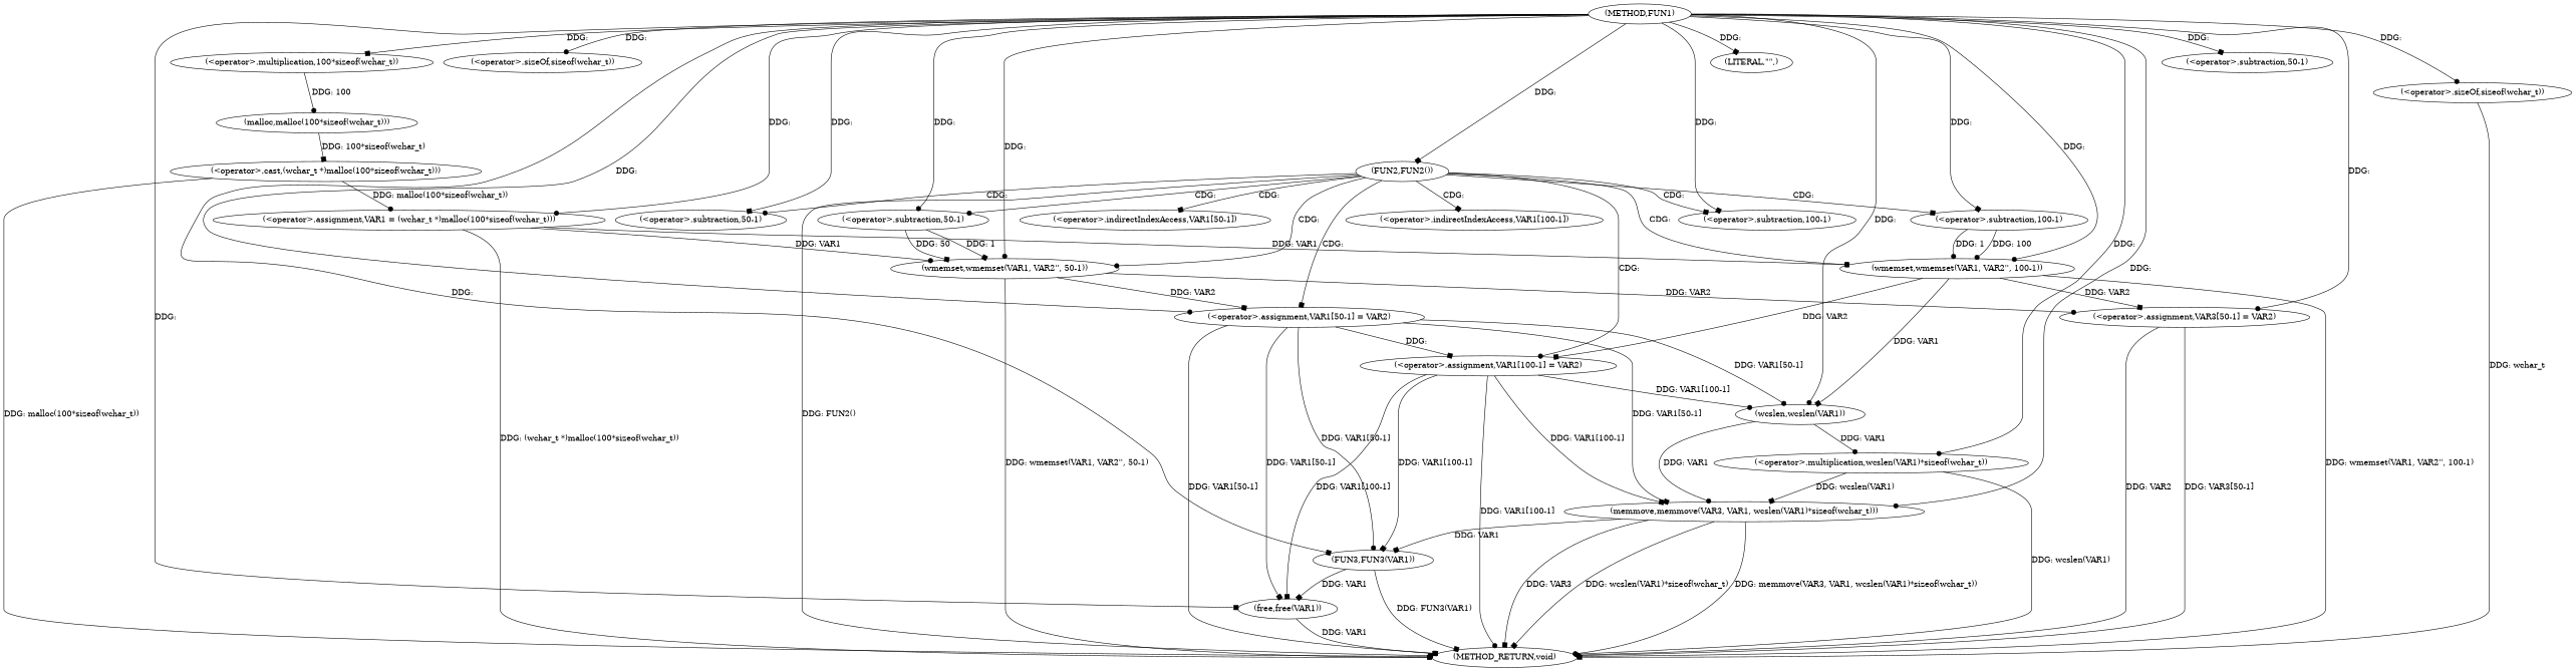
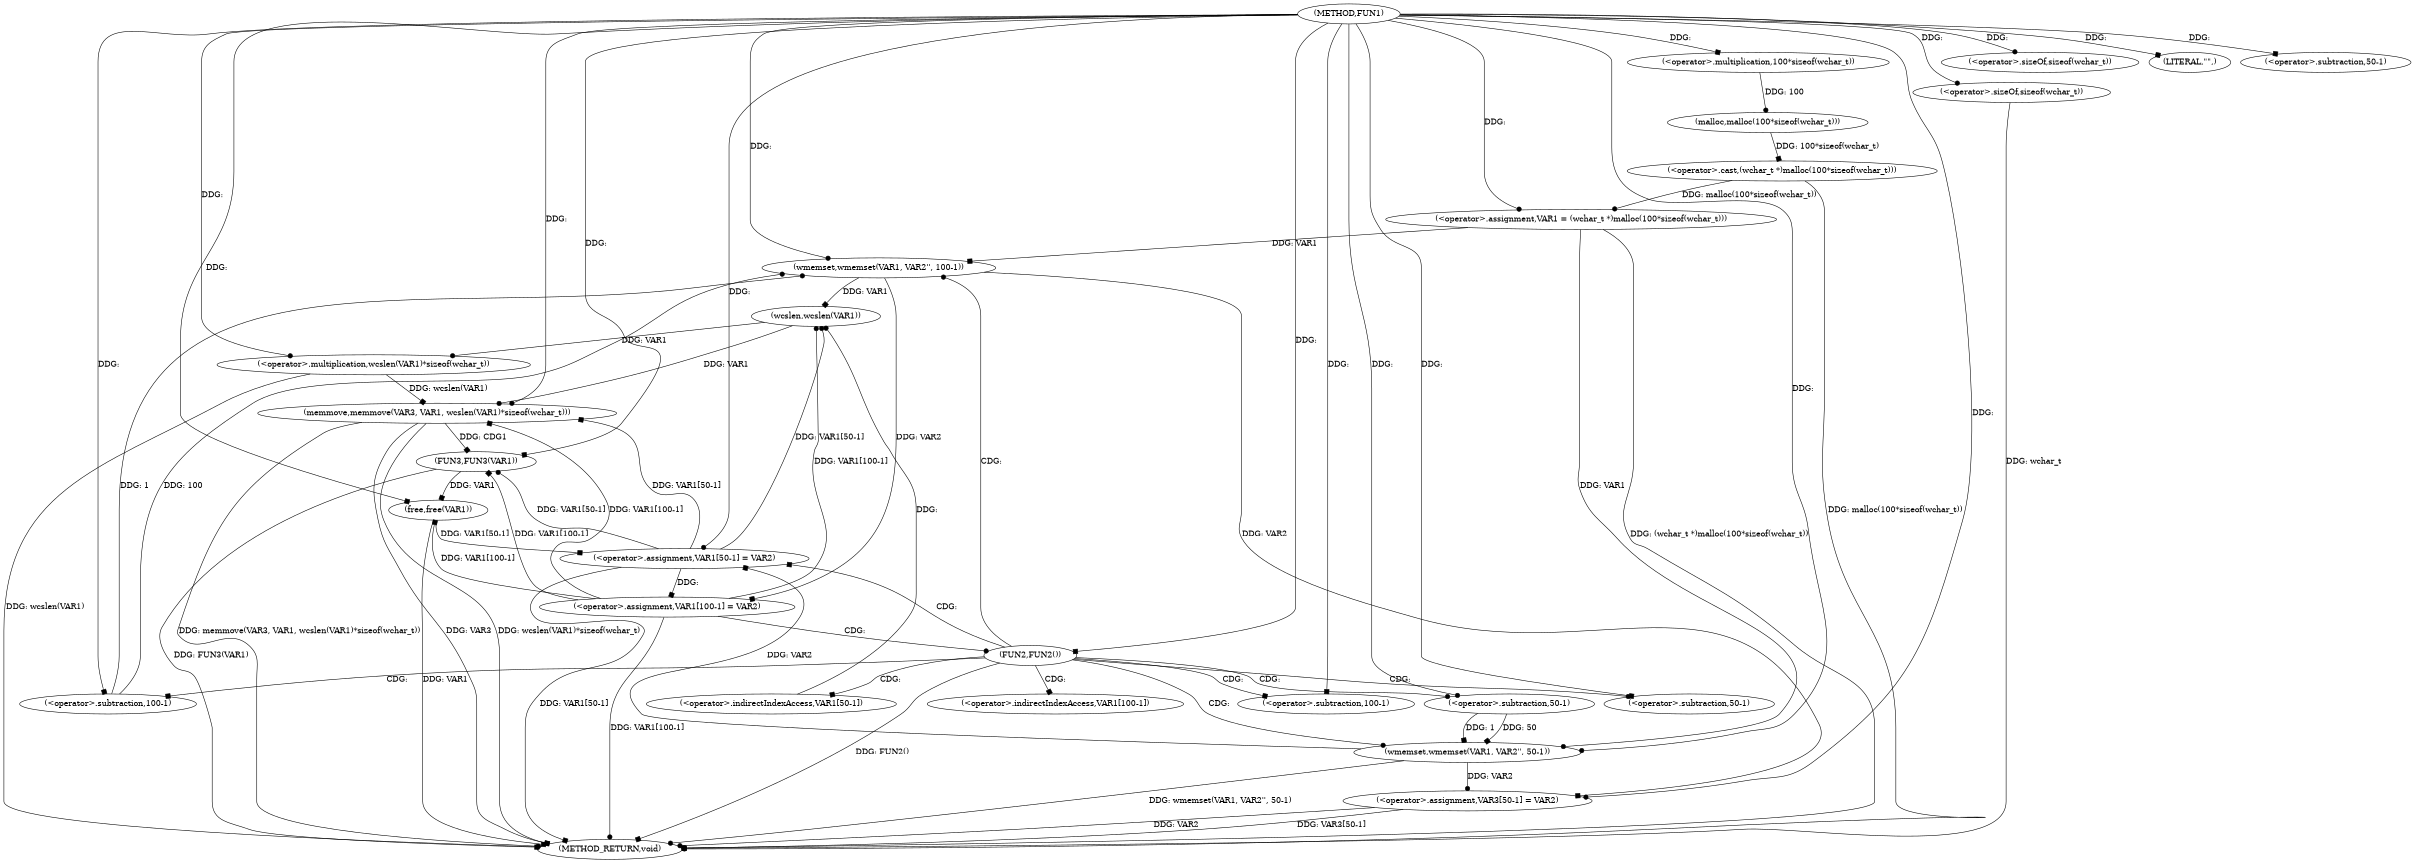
  digraph {
    edge [arrowhead=box]
    n1 [label="(METHOD,FUN1)"]
    n2 [label="(<operator>.assignment,VAR1 = (wchar_t *)malloc(100*sizeof(wchar_t)))"]
    n3 [label="(<operator>.multiplication,100*sizeof(wchar_t))"]
    n4 [label="(<operator>.sizeOf,sizeof(wchar_t))"]
    n5 [label="(FUN2,FUN2())"]
    n6 [label="(wmemset,wmemset(VAR1, VAR2'', 100-1))"]
    n7 [label="(<operator>.subtraction,100-1)"]
    n8 [label="(<operator>.subtraction,100-1)"]
    n9 [label="(wmemset,wmemset(VAR1, VAR2'', 50-1))"]
    n10 [label="(<operator>.subtraction,50-1)"]
    n11 [label="(<operator>.assignment,VAR1[50-1] = VAR2)"]
    n12 [label="(<operator>.subtraction,50-1)"]
    n13 [label="(LITERAL,\"\",)"]
    n14 [label="(memmove,memmove(VAR3, VAR1, wcslen(VAR1)*sizeof(wchar_t)))"]
    n15 [label="(<operator>.multiplication,wcslen(VAR1)*sizeof(wchar_t))"]
    n16 [label="(wcslen,wcslen(VAR1))"]
    n17 [label="(<operator>.sizeOf,sizeof(wchar_t))"]
    n18 [label="(<operator>.assignment,VAR3[50-1] = VAR2)"]
    n19 [label="(<operator>.subtraction,50-1)"]
    n20 [label="(FUN3,FUN3(VAR1))"]
    n21 [label="(free,free(VAR1))"]
    n22 [label="(METHOD_RETURN,void)"]
    n23 [label="(malloc,malloc(100*sizeof(wchar_t)))"]
    n24 [label="(<operator>.assignment,VAR1[100-1] = VAR2)"]
    n25 [label="(<operator>.indirectIndexAccess,VAR1[100-1])"]
    n26 [label="(<operator>.indirectIndexAccess,VAR1[50-1])"]
    n27 [label="(<operator>.cast,(wchar_t *)malloc(100*sizeof(wchar_t)))"]
    n1 -> n2 [arrowhead=dot label="DDG: "]
    n1 -> n3 [label="DDG: "]
    n1 -> n4 [arrowhead=dot label="DDG: "]
    n1 -> n5 [label="DDG: "]
    n1 -> n6 [arrowhead=dot label="DDG: "]
    n1 -> n7 [label="DDG: "]
    n1 -> n8 [label="DDG: "]
    n1 -> n9 [arrowhead=dot label="DDG: "]
    n1 -> n10 [arrowhead=dot label="DDG: "]
    n1 -> n11 [arrowhead=dot label="DDG: "]
    n1 -> n12 [label="DDG: "]
    n1 -> n13 [label="DDG: "]
    n1 -> n14 [arrowhead=dot label="DDG: "]
    n1 -> n15 [arrowhead=dot label="DDG: "]
-   n1 -> n16 [arrowhead=dot label="DDG: "]
+   n26 -> n16 [arrowhead=dot label="DDG: "]
    n1 -> n17 [arrowhead=dot label="DDG: "]
    n1 -> n18 [arrowhead=dot label="DDG: "]
    n1 -> n19 [label="DDG: "]
    n1 -> n20 [label="DDG: "]
    n1 -> n21 [label="DDG: "]
    n2 -> n6 [label="DDG: VAR1"]
    n2 -> n9 [arrowhead=dot label="DDG: VAR1"]
    n2 -> n22 [label="DDG: (wchar_t *)malloc(100*sizeof(wchar_t))"]
    n3 -> n23 [arrowhead=dot label="DDG: 100"]
    n5 -> n6 [arrowhead=dot label="CDG: "]
    n5 -> n7 [label="CDG: "]
    n5 -> n8 [label="CDG: "]
    n5 -> n9 [arrowhead=dot label="CDG: "]
    n5 -> n10 [arrowhead=dot label="CDG: "]
    n5 -> n11 [label="CDG: "]
    n5 -> n12 [arrowhead=dot label="CDG: "]
    n5 -> n22 [label="DDG: FUN2()"]
-   n5 -> n24 [arrowhead=dot label="CDG: "]
+   n24 -> n5 [arrowhead=dot label="CDG: "]
    n5 -> n25 [label="CDG: "]
    n5 -> n26 [label="CDG: "]
    n6 -> n16 [label="DDG: VAR1"]
    n6 -> n18 [label="DDG: VAR2"]
-   n6 -> n22 [arrowhead=dot label="DDG: wmemset(VAR1, VAR2'', 100-1)"]
    n6 -> n24 [label="DDG: VAR2"]
    n7 -> n6 [arrowhead=dot label="DDG: 100"]
    n7 -> n6 [arrowhead=dot label="DDG: 1"]
    n9 -> n11 [label="DDG: VAR2"]
    n9 -> n18 [arrowhead=dot label="DDG: VAR2"]
    n9 -> n22 [arrowhead=dot label="DDG: wmemset(VAR1, VAR2'', 50-1)"]
    n10 -> n9 [label="DDG: 50"]
    n10 -> n9 [label="DDG: 1"]
    n11 -> n14 [label="DDG: VAR1[50-1]"]
    n11 -> n16 [arrowhead=dot label="DDG: VAR1[50-1]"]
    n11 -> n20 [arrowhead=dot label="DDG: VAR1[50-1]"]
-   n11 -> n21 [label="DDG: VAR1[50-1]"]
+   n21 -> n11 [label="DDG: VAR1[50-1]"]
    n11 -> n22 [label="DDG: VAR1[50-1]"]
    n11 -> n24 [label="DDG: "]
-   n14 -> n20 [label="DDG: VAR1"]
+   n14 -> n20 [label="DDG: CDG1"]
    n14 -> n22 [label="DDG: wcslen(VAR1)*sizeof(wchar_t)"]
    n14 -> n22 [arrowhead=dot label="DDG: memmove(VAR3, VAR1, wcslen(VAR1)*sizeof(wchar_t))"]
    n14 -> n22 [label="DDG: VAR3"]
    n15 -> n14 [label="DDG: wcslen(VAR1)"]
    n15 -> n22 [arrowhead=dot label="DDG: wcslen(VAR1)"]
    n16 -> n14 [arrowhead=dot label="DDG: VAR1"]
    n16 -> n15 [arrowhead=dot label="DDG: VAR1"]
    n17 -> n22 [label="DDG: wchar_t"]
    n18 -> n22 [arrowhead=dot label="DDG: VAR2"]
    n18 -> n22 [arrowhead=dot label="DDG: VAR3[50-1]"]
    n20 -> n21 [label="DDG: VAR1"]
    n20 -> n22 [label="DDG: FUN3(VAR1)"]
    n21 -> n22 [label="DDG: VAR1"]
    n23 -> n27 [label="DDG: 100*sizeof(wchar_t)"]
    n24 -> n14 [label="DDG: VAR1[100-1]"]
    n24 -> n16 [arrowhead=dot label="DDG: VAR1[100-1]"]
    n24 -> n20 [label="DDG: VAR1[100-1]"]
    n24 -> n21 [label="DDG: VAR1[100-1]"]
    n24 -> n22 [arrowhead=dot label="DDG: VAR1[100-1]"]
    n27 -> n2 [arrowhead=dot label="DDG: malloc(100*sizeof(wchar_t))"]
    n27 -> n22 [arrowhead=dot label="DDG: malloc(100*sizeof(wchar_t))"]
  }
